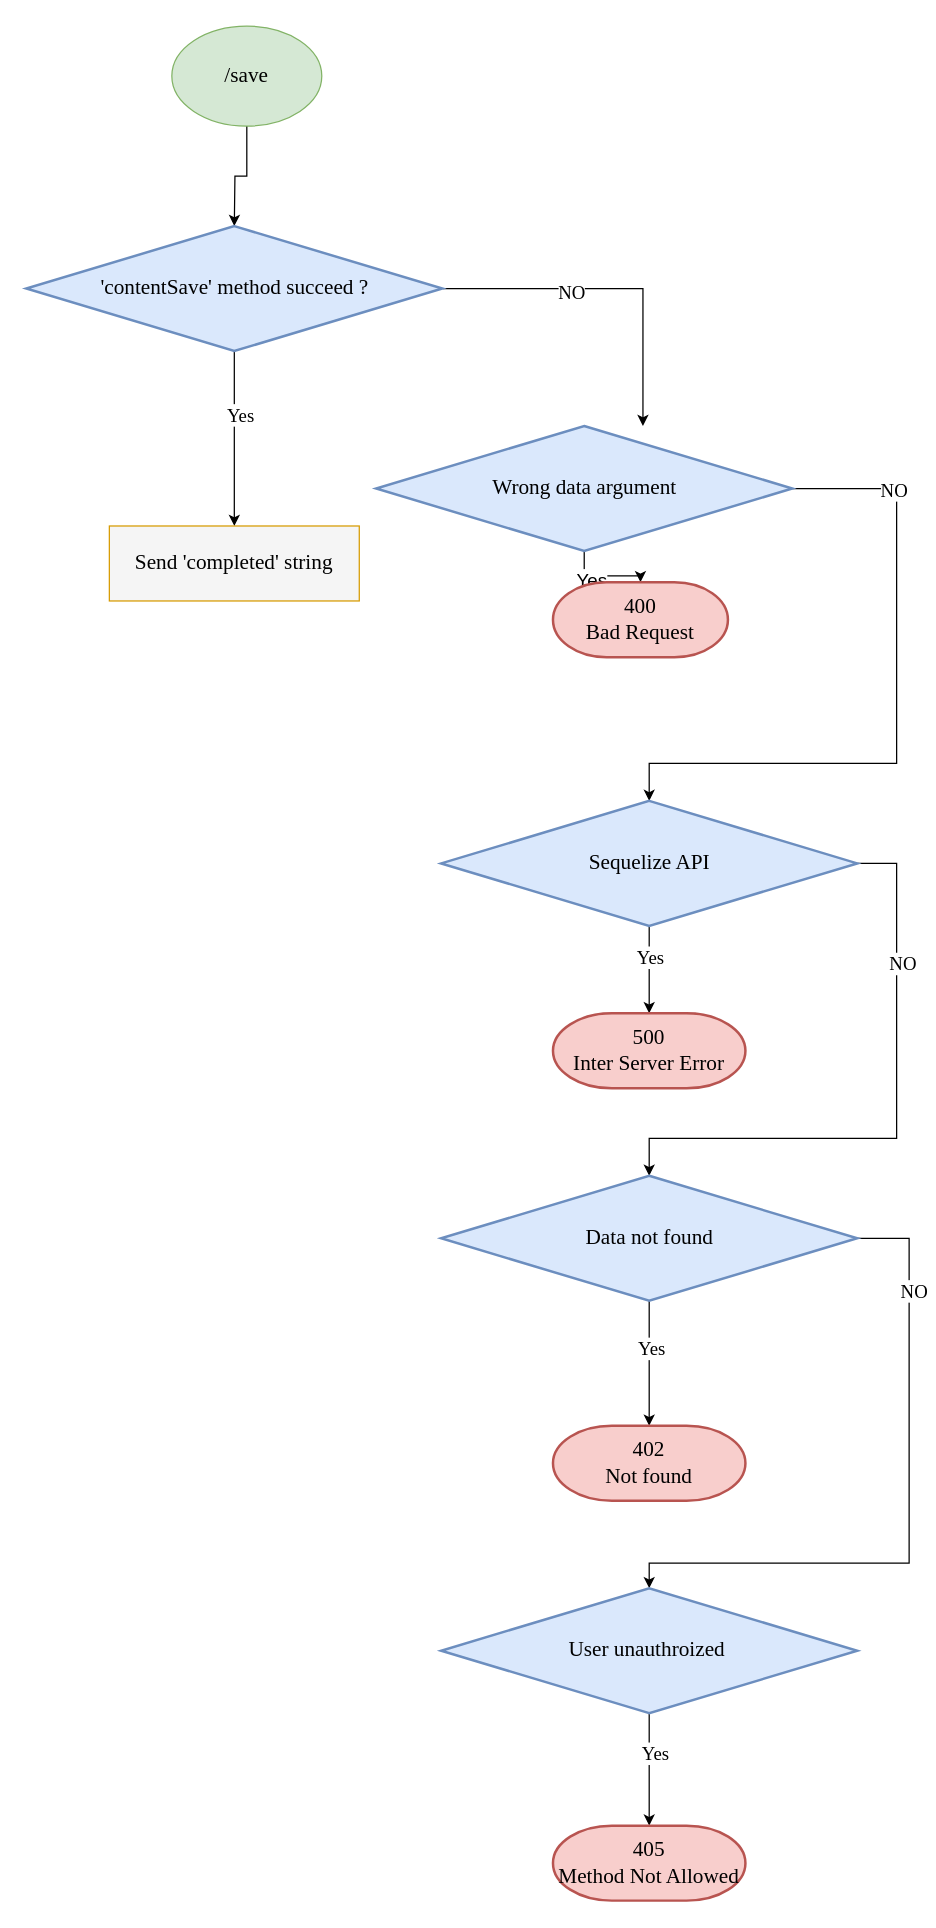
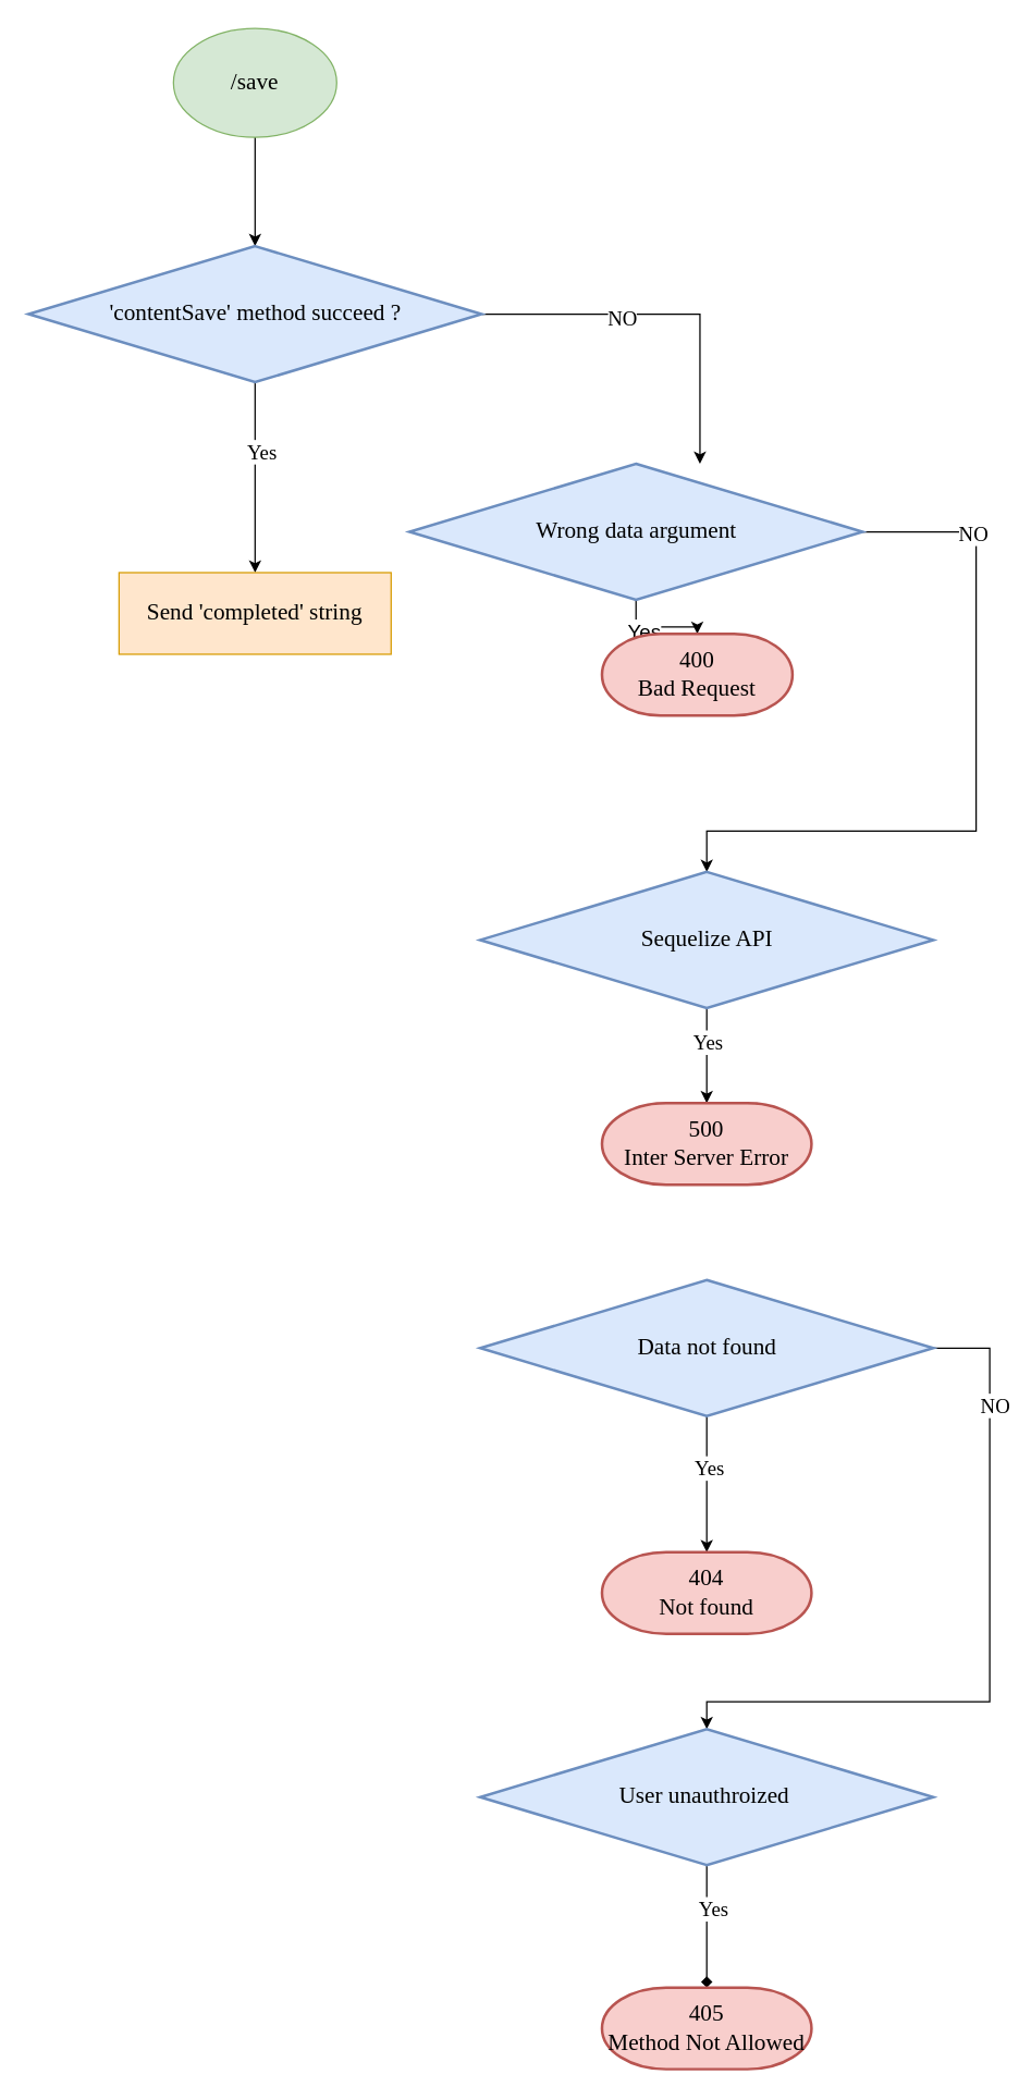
  <mxCell id="0" />
  <mxCell id="1" parent="0" />
  <mxCell id="2" value="" style="edgeStyle=orthogonalEdgeStyle;rounded=0;orthogonalLoop=1;jettySize=auto;html=1;" edge="1" parent="1" source="3"><mxGeometry relative="1" as="geometry"><mxPoint x="187" y="180" as="targetPoint" /></mxGeometry></mxCell>
- <mxCell id="3" value="&lt;font style=&quot;font-size: 17px&quot; face=&quot;Comic Sans MS&quot;&gt;/save&lt;/font&gt;" style="ellipse;whiteSpace=wrap;html=1;fillColor=#d5e8d4;strokeColor=#82b366;" vertex="1" parent="1"><mxGeometry x="137" y="20" width="120" height="80" as="geometry" /></mxCell>
+ <mxCell id="3" value="&lt;font style=&quot;font-size: 17px&quot; face=&quot;Comic Sans MS&quot;&gt;/save&lt;/font&gt;" style="ellipse;whiteSpace=wrap;html=1;fillColor=#d5e8d4;strokeColor=#82b366;" vertex="1" parent="1"><mxGeometry x="127" y="20" width="120" height="80" as="geometry" /></mxCell>
  <mxCell id="4" value="" style="edgeStyle=orthogonalEdgeStyle;rounded=0;orthogonalLoop=1;jettySize=auto;html=1;entryX=0.5;entryY=0;entryDx=0;entryDy=0;" edge="1" parent="1"><mxGeometry relative="1" as="geometry"><mxPoint x="187" y="280" as="sourcePoint" /><mxPoint x="187" y="420" as="targetPoint" /></mxGeometry></mxCell>
  <mxCell id="5" value="&lt;font style=&quot;font-size: 15px&quot; face=&quot;Comic Sans MS&quot;&gt;Yes&lt;/font&gt;" style="text;html=1;resizable=0;points=[];align=center;verticalAlign=middle;labelBackgroundColor=#ffffff;" vertex="1" connectable="0" parent="4"><mxGeometry x="-0.289" y="4" relative="1" as="geometry"><mxPoint as="offset" /></mxGeometry></mxCell>
  <mxCell id="6" value="" style="edgeStyle=orthogonalEdgeStyle;rounded=0;orthogonalLoop=1;jettySize=auto;html=1;" edge="1" parent="1" target="12"><mxGeometry relative="1" as="geometry"><mxPoint x="354" y="230" as="sourcePoint" /><Array as="points"><mxPoint x="514" y="230" /></Array></mxGeometry></mxCell>
  <mxCell id="7" value="&lt;font style=&quot;font-size: 15px&quot; face=&quot;Comic Sans MS&quot;&gt;NO&lt;/font&gt;" style="text;html=1;resizable=0;points=[];align=center;verticalAlign=middle;labelBackgroundColor=#ffffff;" vertex="1" connectable="0" parent="6"><mxGeometry x="-0.254" y="-2" relative="1" as="geometry"><mxPoint x="1" as="offset" /></mxGeometry></mxCell>
  <mxCell id="8" value="" style="edgeStyle=orthogonalEdgeStyle;rounded=0;orthogonalLoop=1;jettySize=auto;html=1;entryX=0.5;entryY=0;entryDx=0;entryDy=0;entryPerimeter=0;" edge="1" parent="1" source="12" target="26"><mxGeometry relative="1" as="geometry"><mxPoint x="907" y="370" as="targetPoint" /><Array as="points" /></mxGeometry></mxCell>
  <mxCell id="9" value="&lt;font style=&quot;font-size: 15px&quot;&gt;Yes&lt;/font&gt;" style="text;html=1;resizable=0;points=[];align=center;verticalAlign=middle;labelBackgroundColor=#ffffff;" vertex="1" connectable="0" parent="8"><mxGeometry x="-0.286" y="-2" relative="1" as="geometry"><mxPoint as="offset" /></mxGeometry></mxCell>
  <mxCell id="10" value="" style="edgeStyle=orthogonalEdgeStyle;rounded=0;orthogonalLoop=1;jettySize=auto;html=1;entryX=0.5;entryY=0;entryDx=0;entryDy=0;entryPerimeter=0;" edge="1" parent="1" source="12" target="17"><mxGeometry relative="1" as="geometry"><mxPoint x="758.5" y="390" as="targetPoint" /><Array as="points"><mxPoint x="717" y="390" /><mxPoint x="717" y="610" /><mxPoint x="519" y="610" /></Array></mxGeometry></mxCell>
  <mxCell id="11" value="&lt;font style=&quot;font-size: 15px&quot; face=&quot;Comic Sans MS&quot;&gt;NO&lt;/font&gt;" style="text;html=1;resizable=0;points=[];align=center;verticalAlign=middle;labelBackgroundColor=#ffffff;" vertex="1" connectable="0" parent="10"><mxGeometry x="-0.694" relative="1" as="geometry"><mxPoint as="offset" /></mxGeometry></mxCell>
  <mxCell id="12" value="&lt;font face=&quot;Comic Sans MS&quot;&gt;&lt;span style=&quot;font-size: 17px&quot;&gt;Wrong data argument&lt;/span&gt;&lt;/font&gt;" style="strokeWidth=2;html=1;shape=mxgraph.flowchart.decision;whiteSpace=wrap;fillColor=#dae8fc;strokeColor=#6c8ebf;" vertex="1" parent="1"><mxGeometry x="300.5" y="340" width="333" height="100" as="geometry" /></mxCell>
  <mxCell id="13" value="" style="edgeStyle=orthogonalEdgeStyle;rounded=0;orthogonalLoop=1;jettySize=auto;html=1;entryX=0.5;entryY=0;entryDx=0;entryDy=0;entryPerimeter=0;" edge="1" parent="1" source="17" target="27"><mxGeometry relative="1" as="geometry"><mxPoint x="1287" y="360" as="targetPoint" /></mxGeometry></mxCell>
  <mxCell id="14" value="&lt;font style=&quot;font-size: 15px&quot; face=&quot;Comic Sans MS&quot;&gt;Yes&lt;/font&gt;" style="text;html=1;resizable=0;points=[];align=center;verticalAlign=middle;labelBackgroundColor=#ffffff;" vertex="1" connectable="0" parent="13"><mxGeometry x="0.25" y="-1" relative="1" as="geometry"><mxPoint x="1" y="-20" as="offset" /></mxGeometry></mxCell>
- <mxCell id="15" value="" style="edgeStyle=orthogonalEdgeStyle;rounded=0;orthogonalLoop=1;jettySize=auto;html=1;entryX=0.5;entryY=0;entryDx=0;entryDy=0;entryPerimeter=0;" edge="1" parent="1" source="17" target="22"><mxGeometry relative="1" as="geometry"><mxPoint x="765.5" y="690" as="targetPoint" /><Array as="points"><mxPoint x="717" y="690" /><mxPoint x="717" y="910" /><mxPoint x="519" y="910" /></Array></mxGeometry></mxCell>
- <mxCell id="16" value="&lt;font style=&quot;font-size: 15px&quot; face=&quot;Comic Sans MS&quot;&gt;NO&lt;/font&gt;" style="text;html=1;resizable=0;points=[];align=center;verticalAlign=middle;labelBackgroundColor=#ffffff;" vertex="1" connectable="0" parent="15"><mxGeometry x="-0.535" y="4" relative="1" as="geometry"><mxPoint as="offset" /></mxGeometry></mxCell>
  <mxCell id="17" value="&lt;font face=&quot;Comic Sans MS&quot;&gt;&lt;span style=&quot;font-size: 17px&quot;&gt;Sequelize API&lt;/span&gt;&lt;/font&gt;" style="strokeWidth=2;html=1;shape=mxgraph.flowchart.decision;whiteSpace=wrap;fillColor=#dae8fc;strokeColor=#6c8ebf;" vertex="1" parent="1"><mxGeometry x="352.5" y="640" width="333" height="100" as="geometry" /></mxCell>
  <mxCell id="18" value="" style="edgeStyle=orthogonalEdgeStyle;rounded=0;orthogonalLoop=1;jettySize=auto;html=1;" edge="1" parent="1" source="22" target="30"><mxGeometry relative="1" as="geometry" /></mxCell>
  <mxCell id="19" value="&lt;font style=&quot;font-size: 15px&quot; face=&quot;Comic Sans MS&quot;&gt;Yes&lt;/font&gt;" style="text;html=1;resizable=0;points=[];align=center;verticalAlign=middle;labelBackgroundColor=#ffffff;" vertex="1" connectable="0" parent="18"><mxGeometry x="-0.26" y="1" relative="1" as="geometry"><mxPoint as="offset" /></mxGeometry></mxCell>
  <mxCell id="20" value="" style="edgeStyle=orthogonalEdgeStyle;rounded=0;orthogonalLoop=1;jettySize=auto;html=1;entryX=0.5;entryY=1;entryDx=0;entryDy=0;entryPerimeter=0;" edge="1" parent="1" source="22" target="25"><mxGeometry relative="1" as="geometry"><Array as="points"><mxPoint x="727" y="990" /><mxPoint x="727" y="1250" /><mxPoint x="519" y="1250" /></Array></mxGeometry></mxCell>
  <mxCell id="21" value="&lt;font style=&quot;font-size: 15px&quot; face=&quot;Comic Sans MS&quot;&gt;NO&lt;/font&gt;" style="text;html=1;resizable=0;points=[];align=center;verticalAlign=middle;labelBackgroundColor=#ffffff;" vertex="1" connectable="0" parent="20"><mxGeometry x="-0.692" y="3" relative="1" as="geometry"><mxPoint y="1" as="offset" /></mxGeometry></mxCell>
  <mxCell id="22" value="&lt;font face=&quot;Comic Sans MS&quot;&gt;&lt;span style=&quot;font-size: 17px&quot;&gt;Data not found&lt;/span&gt;&lt;/font&gt;" style="strokeWidth=2;html=1;shape=mxgraph.flowchart.decision;whiteSpace=wrap;fillColor=#dae8fc;strokeColor=#6c8ebf;" vertex="1" parent="1"><mxGeometry x="352.5" y="940" width="333" height="100" as="geometry" /></mxCell>
- <mxCell id="23" value="" style="edgeStyle=orthogonalEdgeStyle;rounded=0;orthogonalLoop=1;jettySize=auto;html=1;entryX=0.5;entryY=0;entryDx=0;entryDy=0;entryPerimeter=0;" edge="1" parent="1" source="25" target="31"><mxGeometry relative="1" as="geometry"><mxPoint x="519" y="1450" as="targetPoint" /><Array as="points"><mxPoint x="519" y="1400" /><mxPoint x="519" y="1400" /></Array></mxGeometry></mxCell>
+ <mxCell id="23" value="" style="edgeStyle=orthogonalEdgeStyle;rounded=0;orthogonalLoop=1;jettySize=auto;html=1;entryX=0.5;entryY=0;entryDx=0;entryDy=0;entryPerimeter=0;endArrow=diamond;" edge="1" parent="1" source="25" target="31"><mxGeometry relative="1" as="geometry"><mxPoint x="519" y="1450" as="targetPoint" /><Array as="points"><mxPoint x="519" y="1400" /><mxPoint x="519" y="1400" /></Array></mxGeometry></mxCell>
  <mxCell id="24" value="&lt;font style=&quot;font-size: 15px&quot; face=&quot;Comic Sans MS&quot;&gt;Yes&lt;/font&gt;" style="text;html=1;resizable=0;points=[];align=center;verticalAlign=middle;labelBackgroundColor=#ffffff;" vertex="1" connectable="0" parent="23"><mxGeometry x="-0.32" y="4" relative="1" as="geometry"><mxPoint as="offset" /></mxGeometry></mxCell>
  <mxCell id="25" value="&lt;font face=&quot;Comic Sans MS&quot;&gt;&lt;span style=&quot;font-size: 17px&quot;&gt;User unauthroized&amp;nbsp;&lt;/span&gt;&lt;/font&gt;" style="strokeWidth=2;html=1;shape=mxgraph.flowchart.decision;whiteSpace=wrap;fillColor=#dae8fc;strokeColor=#6c8ebf;direction=west;" vertex="1" parent="1"><mxGeometry x="352.5" y="1270" width="333" height="100" as="geometry" /></mxCell>
  <mxCell id="26" value="&lt;font style=&quot;font-size: 17px&quot; face=&quot;Comic Sans MS&quot;&gt;400&lt;br&gt;Bad Request&lt;/font&gt;" style="strokeWidth=2;html=1;shape=mxgraph.flowchart.terminator;whiteSpace=wrap;fillColor=#f8cecc;strokeColor=#b85450;" vertex="1" parent="1"><mxGeometry x="442" y="465" width="140" height="60" as="geometry" /></mxCell>
  <mxCell id="27" value="&lt;font face=&quot;Comic Sans MS&quot;&gt;&lt;span style=&quot;font-size: 17px&quot;&gt;500&lt;br&gt;&lt;/span&gt;&lt;/font&gt;&lt;font style=&quot;font-size: 17px&quot; face=&quot;Comic Sans MS&quot;&gt;Inter Server Error&lt;/font&gt;" style="strokeWidth=2;html=1;shape=mxgraph.flowchart.terminator;whiteSpace=wrap;fillColor=#f8cecc;strokeColor=#b85450;" vertex="1" parent="1"><mxGeometry x="442" y="810" width="154" height="60" as="geometry" /></mxCell>
- <mxCell id="28" value="&lt;font style=&quot;font-size: 17px&quot; face=&quot;Comic Sans MS&quot;&gt;Send 'completed' string&lt;/font&gt;" style="rounded=0;whiteSpace=wrap;html=1;fillColor=#f5f5f5;strokeColor=#d79b00;" vertex="1" parent="1"><mxGeometry x="87" y="420" width="200" height="60" as="geometry" /></mxCell>
+ <mxCell id="28" value="&lt;font style=&quot;font-size: 17px&quot; face=&quot;Comic Sans MS&quot;&gt;Send 'completed' string&lt;/font&gt;" style="rounded=0;whiteSpace=wrap;html=1;fillColor=#ffe6cc;strokeColor=#d79b00;" vertex="1" parent="1"><mxGeometry x="87" y="420" width="200" height="60" as="geometry" /></mxCell>
  <mxCell id="29" value="&lt;font style=&quot;font-size: 17px&quot; face=&quot;Comic Sans MS&quot;&gt;'contentSave' method succeed ?&lt;/font&gt;" style="strokeWidth=2;html=1;shape=mxgraph.flowchart.decision;whiteSpace=wrap;fillColor=#dae8fc;strokeColor=#6c8ebf;" vertex="1" parent="1"><mxGeometry x="20.5" y="180" width="333" height="100" as="geometry" /></mxCell>
- <mxCell id="30" value="&lt;font face=&quot;Comic Sans MS&quot;&gt;&lt;span style=&quot;font-size: 17px&quot;&gt;402&lt;br&gt;&lt;/span&gt;&lt;/font&gt;&lt;font style=&quot;font-size: 17px&quot; face=&quot;Comic Sans MS&quot;&gt;Not found&lt;/font&gt;" style="strokeWidth=2;html=1;shape=mxgraph.flowchart.terminator;whiteSpace=wrap;fillColor=#f8cecc;strokeColor=#b85450;" vertex="1" parent="1"><mxGeometry x="442" y="1140" width="154" height="60" as="geometry" /></mxCell>
+ <mxCell id="30" value="&lt;font face=&quot;Comic Sans MS&quot;&gt;&lt;span style=&quot;font-size: 17px&quot;&gt;404&lt;br&gt;&lt;/span&gt;&lt;/font&gt;&lt;font style=&quot;font-size: 17px&quot; face=&quot;Comic Sans MS&quot;&gt;Not found&lt;/font&gt;" style="strokeWidth=2;html=1;shape=mxgraph.flowchart.terminator;whiteSpace=wrap;fillColor=#f8cecc;strokeColor=#b85450;" vertex="1" parent="1"><mxGeometry x="442" y="1140" width="154" height="60" as="geometry" /></mxCell>
  <mxCell id="31" value="&lt;font face=&quot;Comic Sans MS&quot;&gt;&lt;span style=&quot;font-size: 17px&quot;&gt;405&lt;br&gt;&lt;/span&gt;&lt;/font&gt;&lt;font style=&quot;font-size: 17px&quot; face=&quot;Comic Sans MS&quot;&gt;Method Not Allowed&lt;/font&gt;" style="strokeWidth=2;html=1;shape=mxgraph.flowchart.terminator;whiteSpace=wrap;fillColor=#f8cecc;strokeColor=#b85450;" vertex="1" parent="1"><mxGeometry x="442" y="1460" width="154" height="60" as="geometry" /></mxCell>
